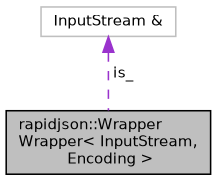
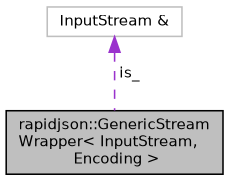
  digraph {
    node [fontname=Helvetica fontsize=10 shape=record style=filled]
-   n1 [color=black fillcolor=grey75 fontcolor=black height=0.2 label="rapidjson::Wrapper\lWrapper\< InputStream,\l Encoding \>" width=0.4]
+   n1 [color=black fillcolor=grey75 fontcolor=black height=0.2 label="rapidjson::GenericStream\lWrapper\< InputStream,\l Encoding \>" width=0.4]
    n2 [color=grey75 fillcolor=white height=0.2 label="InputStream &" width=0.4]
    n2 -> n1 [color=darkorchid3 dir=back fontname=Helvetica fontsize=10 label=" is_" labelfontname=Helvetica labelfontsize=10 style=dashed]
  }
